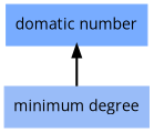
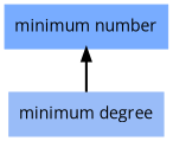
  digraph {
    rankdir=BT
    fontname="Open Sans"
    node [shape=box style=filled fontname="Open Sans"]
-   n1 [color="#78acff" label="domatic number"]
+   n1 [color="#78acff" label="minimum number"]
    n2 [color="#99bcf8" label="minimum degree"]
    n2 -> n1 [decorate=true lblstyle="above, sloped" penwidth=2.0 weight=100 fontname="Open Sans"]
  }
